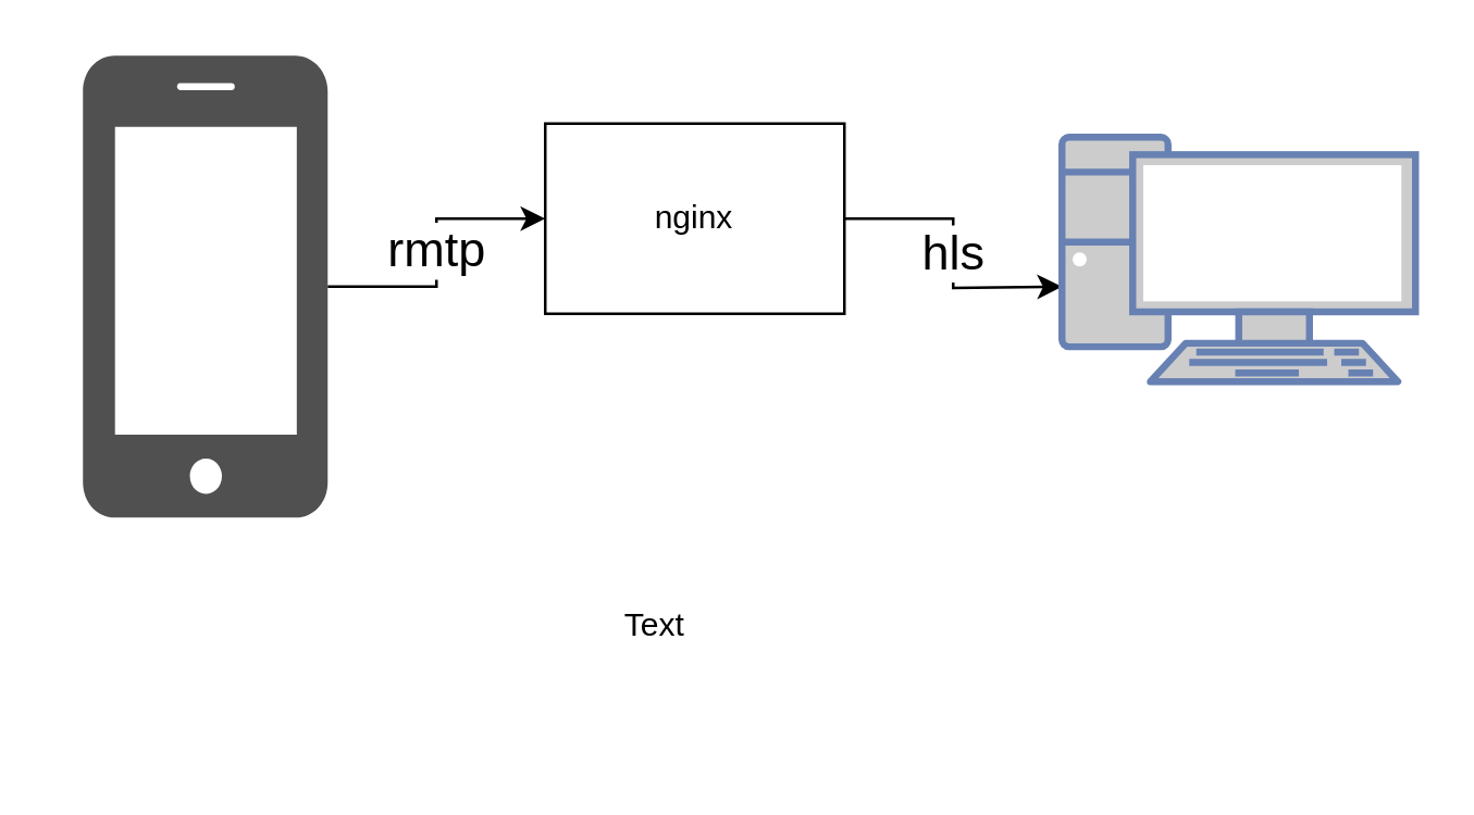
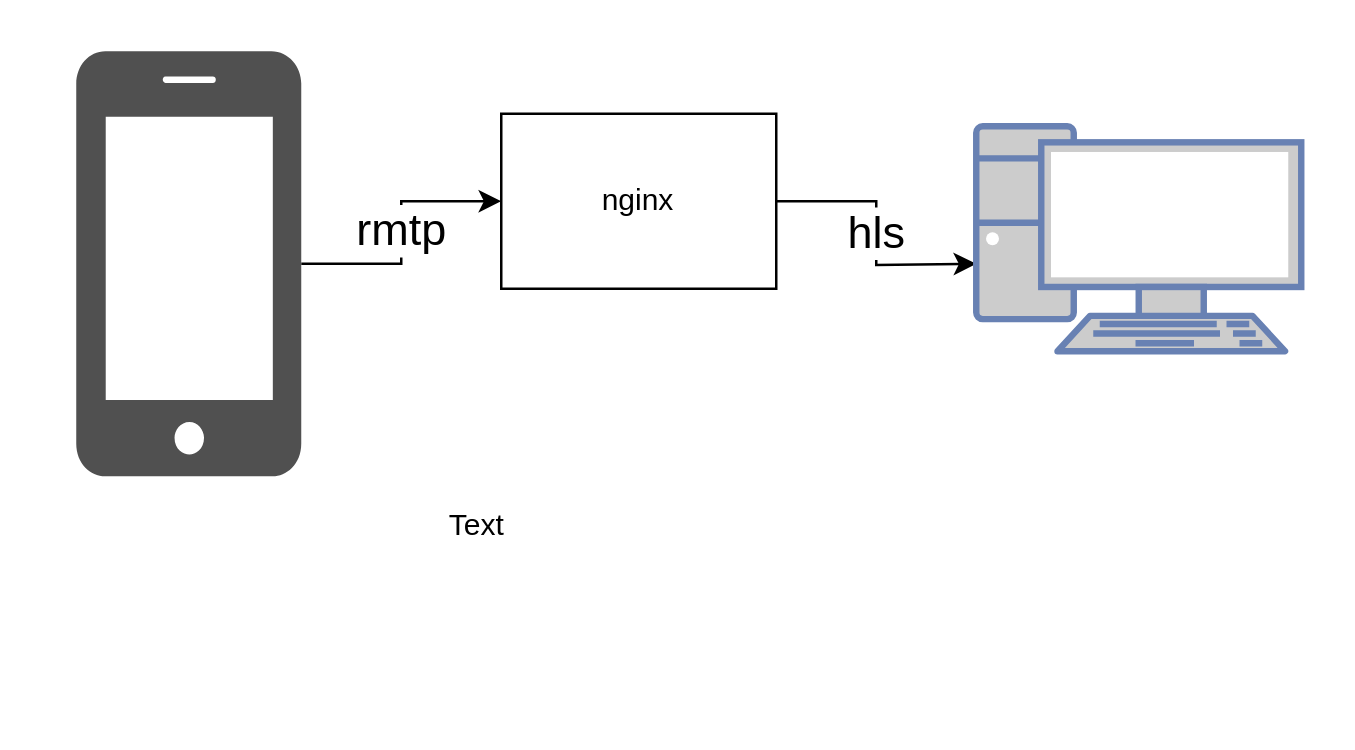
  <mxCell id="0" />
  <mxCell id="1" parent="0" />
  <mxCell id="2" value="&lt;font style=&quot;font-size: 18px&quot;&gt;hls&lt;/font&gt;" style="edgeStyle=orthogonalEdgeStyle;rounded=0;orthogonalLoop=1;jettySize=auto;html=1;exitX=1;exitY=0.5;exitDx=0;exitDy=0;" edge="1" parent="1" source="4"><mxGeometry relative="1" as="geometry"><mxPoint x="390" y="105" as="targetPoint" /></mxGeometry></mxCell>
  <mxCell id="3" value="&lt;br&gt;" style="edgeLabel;html=1;align=center;verticalAlign=middle;resizable=0;points=[];" vertex="1" connectable="0" parent="2"><mxGeometry x="0.137" y="-1" relative="1" as="geometry"><mxPoint as="offset" /></mxGeometry></mxCell>
  <mxCell id="4" value="nginx" style="rounded=0;whiteSpace=wrap;html=1;" parent="1" vertex="1"><mxGeometry x="200" y="45" width="110" height="70" as="geometry" /></mxCell>
- <mxCell id="5" value="Text" style="text;html=1;resizable=0;autosize=1;align=center;verticalAlign=middle;points=[];fillColor=none;strokeColor=none;rounded=0;" vertex="1" parent="1"><mxGeometry x="220" y="220" width="40" height="20" as="geometry" /></mxCell>
+ <mxCell id="5" value="Text" style="text;html=1;resizable=0;autosize=1;align=center;verticalAlign=middle;points=[];fillColor=none;strokeColor=none;rounded=0;" vertex="1" parent="1"><mxGeometry x="170" y="200" width="40" height="20" as="geometry" /></mxCell>
  <mxCell id="6" value="&lt;font style=&quot;font-size: 18px&quot;&gt;rmtp&lt;/font&gt;" style="edgeStyle=orthogonalEdgeStyle;rounded=0;orthogonalLoop=1;jettySize=auto;html=1;entryX=0;entryY=0.5;entryDx=0;entryDy=0;" edge="1" parent="1" source="7" target="4"><mxGeometry relative="1" as="geometry" /></mxCell>
  <mxCell id="7" value="" style="pointerEvents=1;shadow=0;dashed=0;html=1;strokeColor=none;fillColor=#505050;labelPosition=center;verticalLabelPosition=bottom;verticalAlign=top;outlineConnect=0;align=center;shape=mxgraph.office.devices.cell_phone_iphone_proportional;" vertex="1" parent="1"><mxGeometry x="30" y="20" width="90" height="170" as="geometry" /></mxCell>
  <mxCell id="8" value="" style="fontColor=#0066CC;verticalAlign=top;verticalLabelPosition=bottom;labelPosition=center;align=center;html=1;outlineConnect=0;fillColor=#CCCCCC;strokeColor=#6881B3;gradientColor=none;gradientDirection=north;strokeWidth=2;shape=mxgraph.networks.pc;" vertex="1" parent="1"><mxGeometry x="390" y="50" width="130" height="90" as="geometry" /></mxCell>
  <mxCell id="9" value="" style="shape=image;html=1;verticalAlign=top;verticalLabelPosition=bottom;labelBackgroundColor=#ffffff;imageAspect=0;aspect=fixed;image=https://cdn4.iconfinder.com/data/icons/logos-brands-5/24/flutter-128.png" vertex="1" parent="1"><mxGeometry x="20" y="200" width="78" height="78" as="geometry" /></mxCell>
